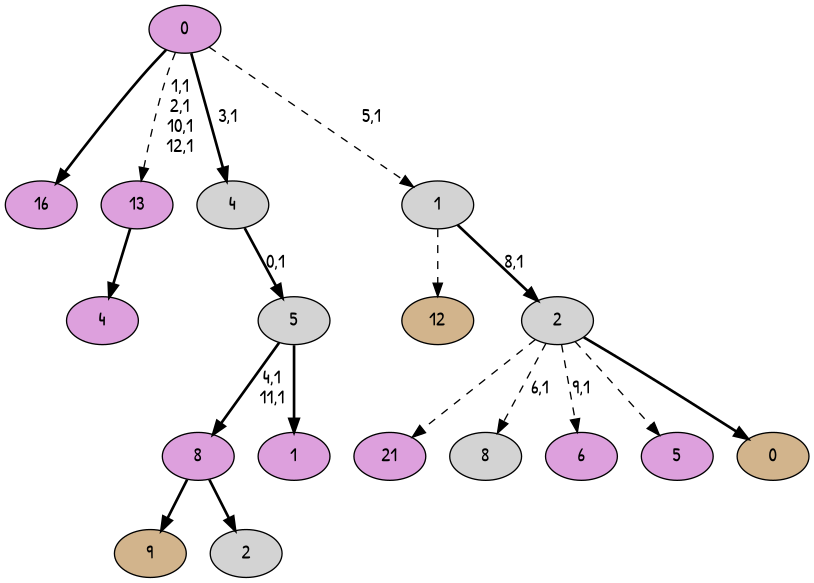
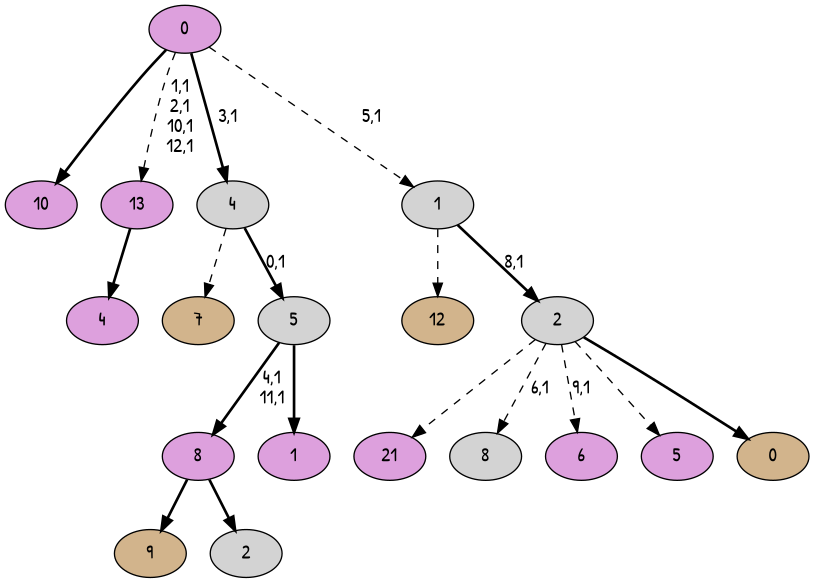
  digraph {
    fontname="Patrick Hand"
    node [fillcolor=plum fontname="Patrick Hand" style=filled]
    edge [fontname="Patrick Hand" style=bold]
    n1 [fillcolor=tan label=12]
    n2 [label=21]
-   n3 [label=16]
+   n3 [label=10]
    n4 [fillcolor=tan label=9]
    n5 [fillcolor=lightgrey label=8]
+   n6 [fillcolor=tan label=7]
    n7 [label=6]
    n8 [label=5]
    n9 [label=4]
    13
    n11 [fillcolor=lightgrey label=2]
    8
    n13 [label=1]
    5 [fillcolor=lightgrey]
    4 [fillcolor=lightgrey]
    n16 [fillcolor=tan label=0]
    2 [fillcolor=lightgrey]
    1 [fillcolor=lightgrey]
    0
    13 -> n9
    8 -> n4
    8 -> n11
    5 -> 8 [label="4,1\n11,1"]
    5 -> n13
+   4 -> n6 [style=dashed]
    4 -> 5 [label="0,1"]
    2 -> n2 [style=dashed]
    2 -> n5 [label="6,1" style=dashed]
    2 -> n7 [label="9,1" style=dashed]
    2 -> n8 [style=dashed]
    2 -> n16
    1 -> n1 [style=dashed]
    1 -> 2 [label="8,1"]
    0 -> n3
    0 -> 13 [label="1,1\n2,1\n10,1\n12,1" style=dashed]
    0 -> 4 [label="3,1"]
    0 -> 1 [label="5,1" style=dashed]
  }
